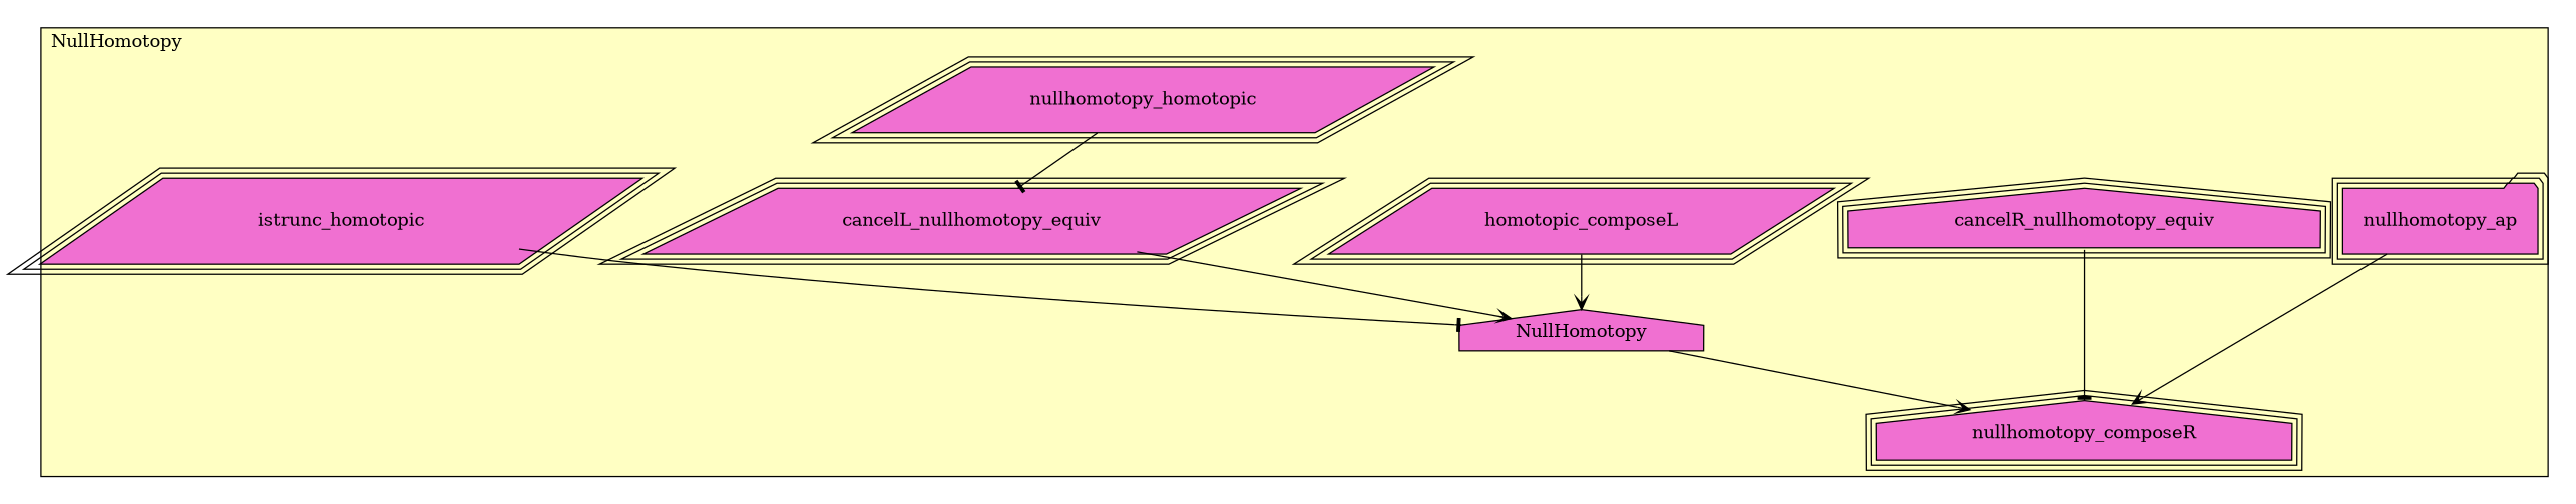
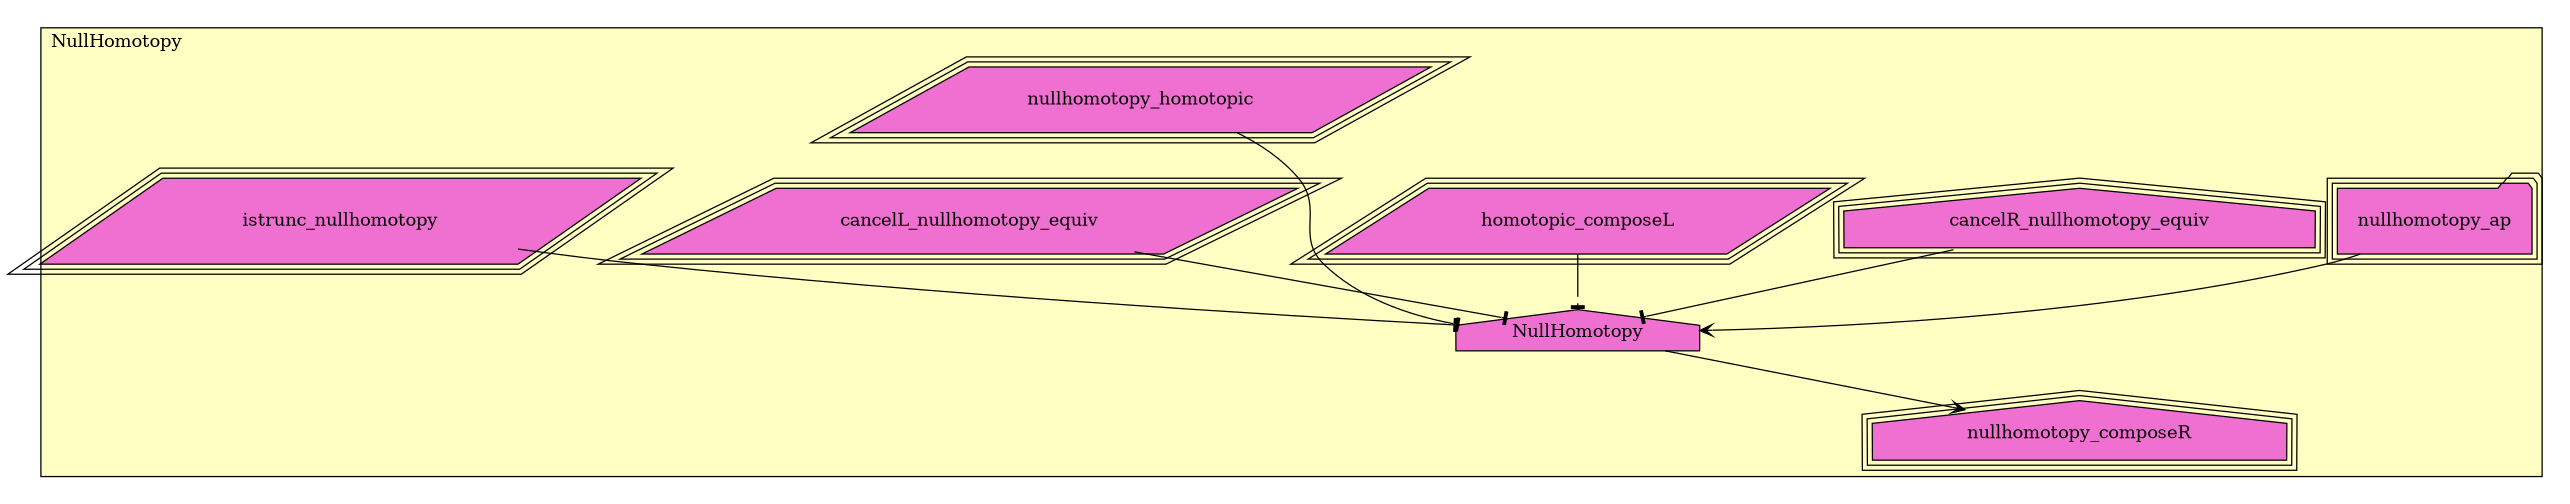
  digraph {
    node [fillcolor="#F070D1" peripheries=3 shape=parallelogram style=filled]
    edge [arrowhead=tee]
    n1 [label=nullhomotopy_ap shape=folder]
    n2 [label=cancelR_nullhomotopy_equiv shape=house]
    n3 [label=cancelL_nullhomotopy_equiv]
    n4 [label=homotopic_composeL]
    n5 [label=nullhomotopy_composeR shape=house]
    n6 [label=nullhomotopy_homotopic]
-   n7 [label=istrunc_homotopic]
+   n7 [label=istrunc_nullhomotopy]
    n8 [label=NullHomotopy shape=house peripheries=""]
    subgraph cluster_1 {
      fillcolor="#FFFFC3"
      label=NullHomotopy
      labeljust=l
      style=filled
      n1
      n2
      n3
      n4
      n5
      n6
      n7
      n8
    }
-   n1 -> n5 [arrowhead=vee]
-   n2 -> n5
-   n3 -> n8 [arrowhead=vee]
-   n4 -> n8 [arrowhead=vee]
-   n6 -> n3
+   n1 -> n8 [arrowhead=vee]
+   n2 -> n8
+   n3 -> n8
+   n4 -> n8
+   n6 -> n8
    n7 -> n8
    n8 -> n5 [arrowhead=vee]
  }
